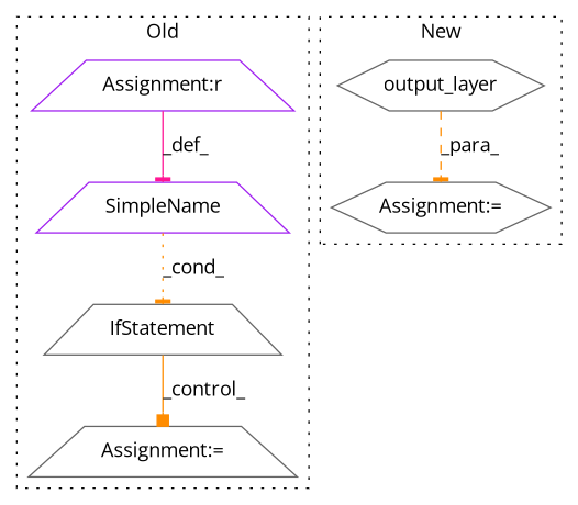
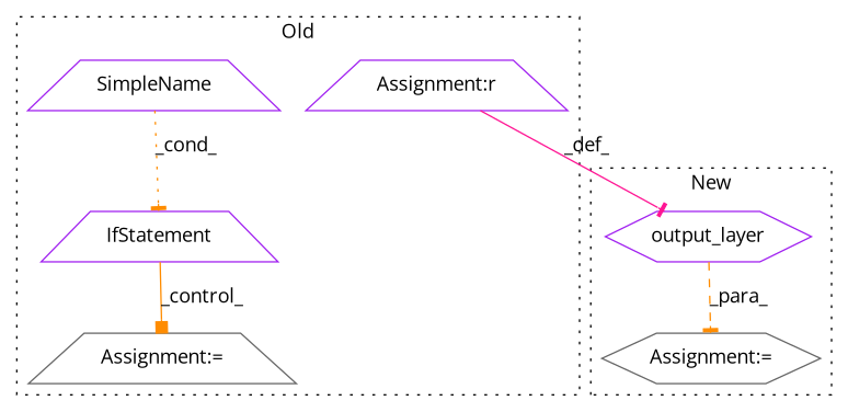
  digraph {
    fontname="Open Sans"
    node [a=7 color=gray40 fontname="Open Sans" l=1 shape=trapezium]
    edge [arrowhead=tee color=darkorange fontname="Open Sans" style=solid]
-   n1 [a=25 l="4,2" label=IfStatement s="4205,4224"]
+   n1 [a=25 color=purple l="4,2" label=IfStatement s="4205,4224"]
    n2 [a=42 color=purple label=SimpleName l=""]
    n3 [label="Assignment:=" s=4785]
    n4 [a=27 color=purple l=4 label="Assignment:r" s=4216]
-   n5 [a=32 l="13,1" label=output_layer s="4907,4934" shape=hexagon]
+   n5 [a=32 color=purple l="13,1" label=output_layer s="4907,4934" shape=hexagon]
    n6 [label="Assignment:=" s=4901 shape=hexagon]
    subgraph cluster_1 {
      label=Old
      style=dotted
      n1
      n2
      n3
      n4
    }
    subgraph cluster_2 {
      label=New
      style=dotted
      n5
      n6
    }
    n1 -> n3 [arrowhead=box label=_control_]
    n2 -> n1 [label=_cond_ style=dotted]
-   n4 -> n2 [color=deeppink label=_def_]
+   n4 -> n5 [color=deeppink label=_def_]
    n5 -> n6 [label=_para_ style=dashed]
  }
